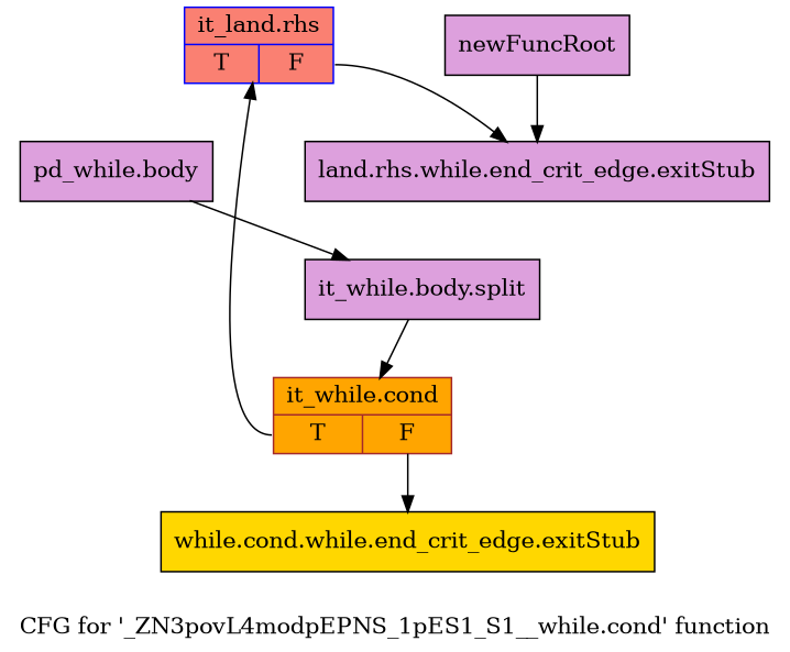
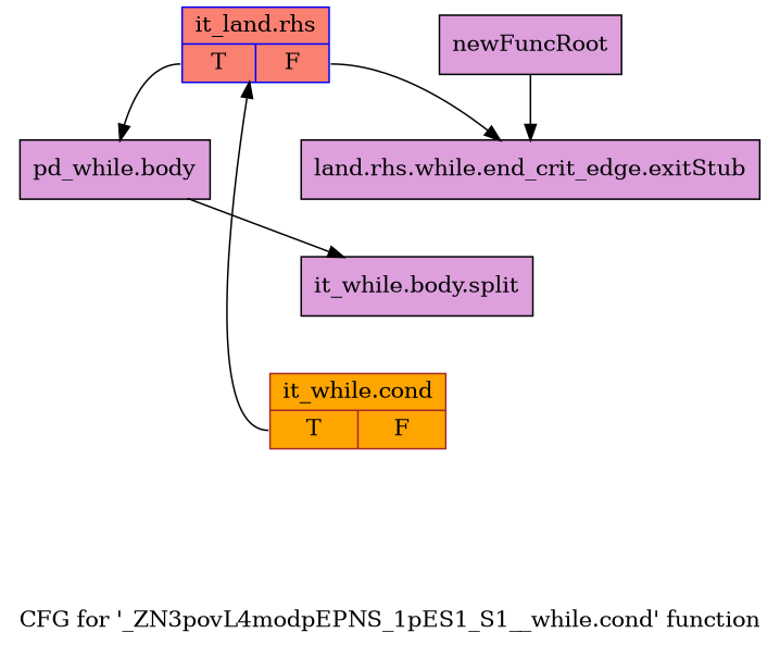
  digraph {
    label="CFG for '_ZN3povL4modpEPNS_1pES1_S1__while.cond' function"
    node [color=black fillcolor=plum shape=record style=filled]
    n1 [label="{newFuncRoot}"]
    n2 [label="{land.rhs.while.end_crit_edge.exitStub}"]
    n3 [color=brown fillcolor=orange label="{it_while.cond|{<s0>T|<s1>F}}"]
-   n4 [fillcolor=gold label="{while.cond.while.end_crit_edge.exitStub}"]
    n5 [color=blue fillcolor=salmon label="{it_land.rhs|{<s0>T|<s1>F}}"]
    n6 [label="{pd_while.body}"]
    n7 [label="{it_while.body.split}"]
    n1 -> n2
-   n3 -> n4 [tailport=s1]
    n3 -> n5 [tailport=s0]
    n5 -> n2 [tailport=s1]
+   n5 -> n6 [tailport=s0]
    n6 -> n7
-   n7 -> n3
  }
